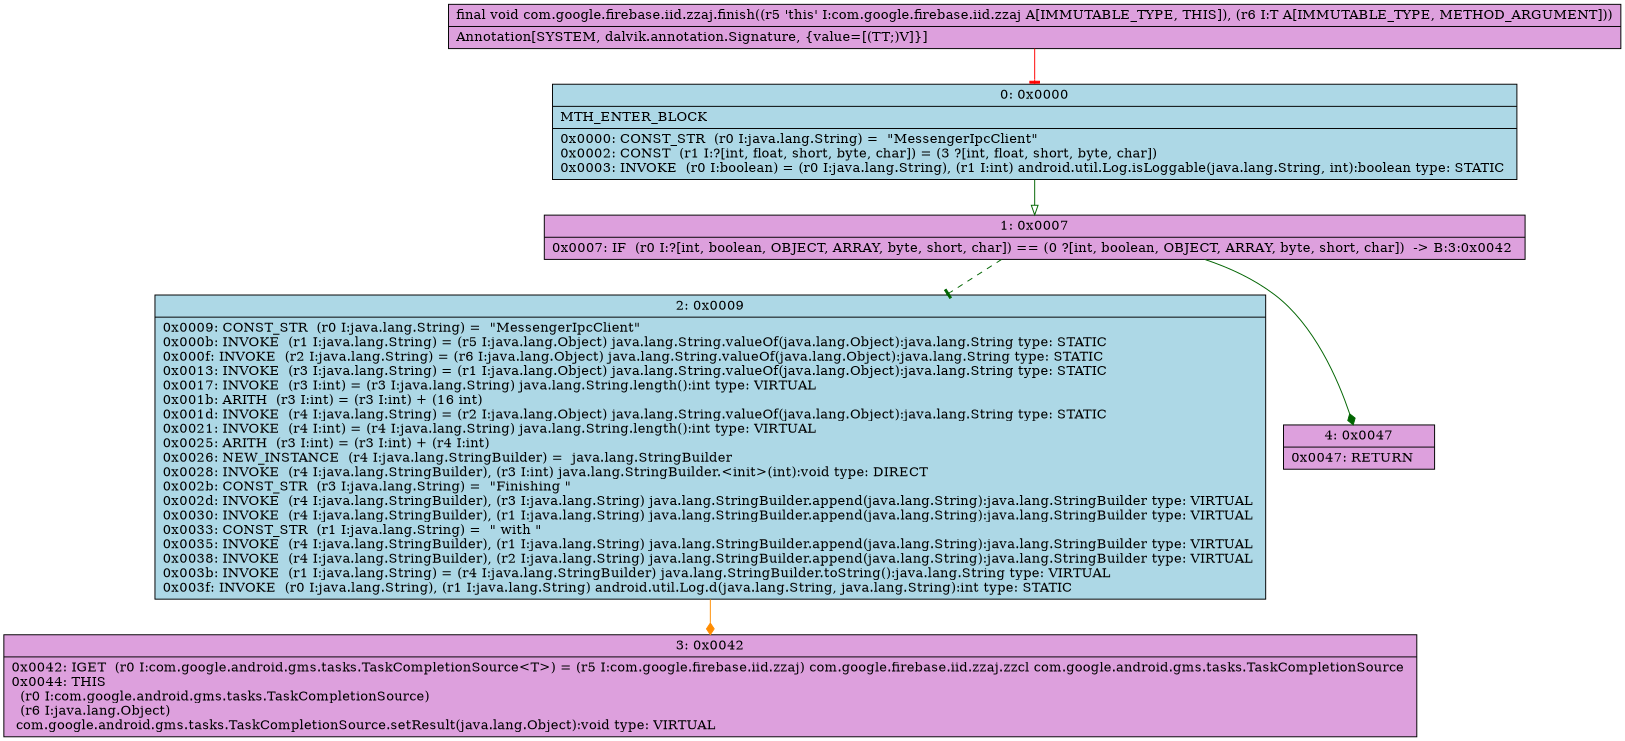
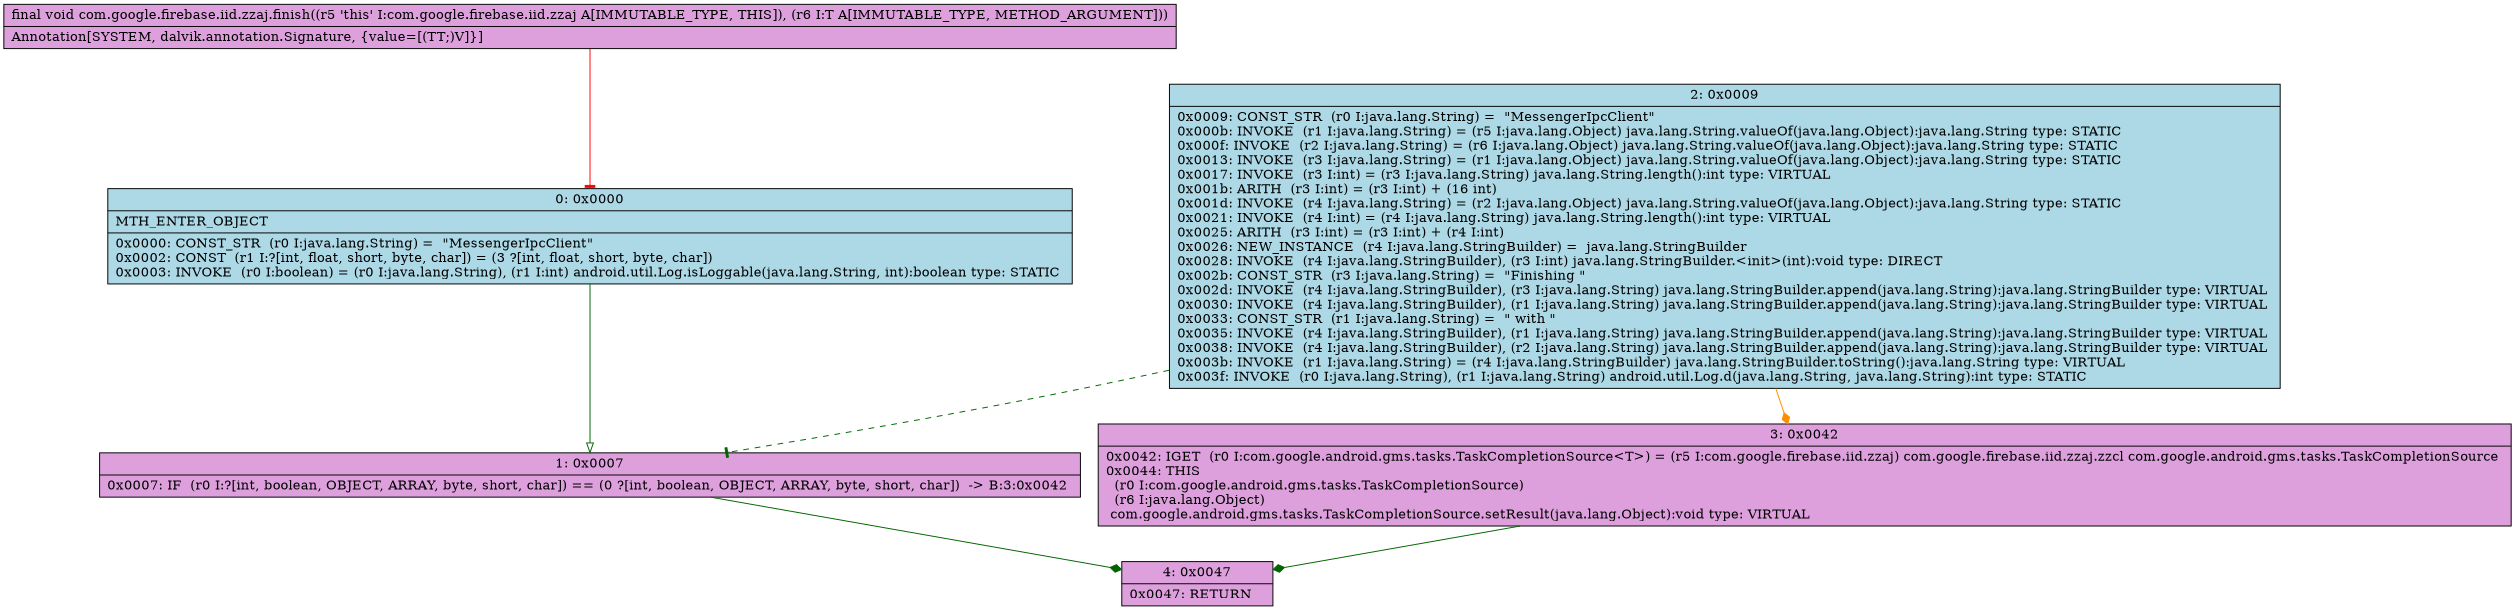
  digraph {
    node [fillcolor=plum shape=record style=filled]
    edge [arrowhead=diamond color=darkgreen]
-   n1 [fillcolor=lightblue label="{0\:\ 0x0000|MTH_ENTER_BLOCK\l|0x0000: CONST_STR  (r0 I:java.lang.String) =  \"MessengerIpcClient\" \l0x0002: CONST  (r1 I:?[int, float, short, byte, char]) = (3 ?[int, float, short, byte, char]) \l0x0003: INVOKE  (r0 I:boolean) = (r0 I:java.lang.String), (r1 I:int) android.util.Log.isLoggable(java.lang.String, int):boolean type: STATIC \l}"]
+   n1 [fillcolor=lightblue label="{0\:\ 0x0000|MTH_ENTER_OBJECT\l|0x0000: CONST_STR  (r0 I:java.lang.String) =  \"MessengerIpcClient\" \l0x0002: CONST  (r1 I:?[int, float, short, byte, char]) = (3 ?[int, float, short, byte, char]) \l0x0003: INVOKE  (r0 I:boolean) = (r0 I:java.lang.String), (r1 I:int) android.util.Log.isLoggable(java.lang.String, int):boolean type: STATIC \l}"]
    n2 [label="{1\:\ 0x0007|0x0007: IF  (r0 I:?[int, boolean, OBJECT, ARRAY, byte, short, char]) == (0 ?[int, boolean, OBJECT, ARRAY, byte, short, char])  \-\> B:3:0x0042 \l}"]
    n3 [fillcolor=lightblue label="{2\:\ 0x0009|0x0009: CONST_STR  (r0 I:java.lang.String) =  \"MessengerIpcClient\" \l0x000b: INVOKE  (r1 I:java.lang.String) = (r5 I:java.lang.Object) java.lang.String.valueOf(java.lang.Object):java.lang.String type: STATIC \l0x000f: INVOKE  (r2 I:java.lang.String) = (r6 I:java.lang.Object) java.lang.String.valueOf(java.lang.Object):java.lang.String type: STATIC \l0x0013: INVOKE  (r3 I:java.lang.String) = (r1 I:java.lang.Object) java.lang.String.valueOf(java.lang.Object):java.lang.String type: STATIC \l0x0017: INVOKE  (r3 I:int) = (r3 I:java.lang.String) java.lang.String.length():int type: VIRTUAL \l0x001b: ARITH  (r3 I:int) = (r3 I:int) + (16 int) \l0x001d: INVOKE  (r4 I:java.lang.String) = (r2 I:java.lang.Object) java.lang.String.valueOf(java.lang.Object):java.lang.String type: STATIC \l0x0021: INVOKE  (r4 I:int) = (r4 I:java.lang.String) java.lang.String.length():int type: VIRTUAL \l0x0025: ARITH  (r3 I:int) = (r3 I:int) + (r4 I:int) \l0x0026: NEW_INSTANCE  (r4 I:java.lang.StringBuilder) =  java.lang.StringBuilder \l0x0028: INVOKE  (r4 I:java.lang.StringBuilder), (r3 I:int) java.lang.StringBuilder.\<init\>(int):void type: DIRECT \l0x002b: CONST_STR  (r3 I:java.lang.String) =  \"Finishing \" \l0x002d: INVOKE  (r4 I:java.lang.StringBuilder), (r3 I:java.lang.String) java.lang.StringBuilder.append(java.lang.String):java.lang.StringBuilder type: VIRTUAL \l0x0030: INVOKE  (r4 I:java.lang.StringBuilder), (r1 I:java.lang.String) java.lang.StringBuilder.append(java.lang.String):java.lang.StringBuilder type: VIRTUAL \l0x0033: CONST_STR  (r1 I:java.lang.String) =  \" with \" \l0x0035: INVOKE  (r4 I:java.lang.StringBuilder), (r1 I:java.lang.String) java.lang.StringBuilder.append(java.lang.String):java.lang.StringBuilder type: VIRTUAL \l0x0038: INVOKE  (r4 I:java.lang.StringBuilder), (r2 I:java.lang.String) java.lang.StringBuilder.append(java.lang.String):java.lang.StringBuilder type: VIRTUAL \l0x003b: INVOKE  (r1 I:java.lang.String) = (r4 I:java.lang.StringBuilder) java.lang.StringBuilder.toString():java.lang.String type: VIRTUAL \l0x003f: INVOKE  (r0 I:java.lang.String), (r1 I:java.lang.String) android.util.Log.d(java.lang.String, java.lang.String):int type: STATIC \l}"]
    n4 [label="{4\:\ 0x0047|0x0047: RETURN   \l}"]
    n5 [label="{3\:\ 0x0042|0x0042: IGET  (r0 I:com.google.android.gms.tasks.TaskCompletionSource\<T\>) = (r5 I:com.google.firebase.iid.zzaj) com.google.firebase.iid.zzaj.zzcl com.google.android.gms.tasks.TaskCompletionSource \l0x0044: THIS  \l  (r0 I:com.google.android.gms.tasks.TaskCompletionSource)\l  (r6 I:java.lang.Object)\l com.google.android.gms.tasks.TaskCompletionSource.setResult(java.lang.Object):void type: VIRTUAL \l}"]
    n6 [label="{final void com.google.firebase.iid.zzaj.finish((r5 'this' I:com.google.firebase.iid.zzaj A[IMMUTABLE_TYPE, THIS]), (r6 I:T A[IMMUTABLE_TYPE, METHOD_ARGUMENT]))  | Annotation[SYSTEM, dalvik.annotation.Signature, \{value=[(TT;)V]\}]\l}"]
    n1 -> n2 [arrowhead=onormal]
-   n2 -> n3 [arrowhead=tee style=dashed]
+   n3 -> n2 [arrowhead=tee style=dashed]
    n2 -> n4
    n3 -> n5 [color=darkorange]
+   n5 -> n4
    n6 -> n1 [arrowhead=tee color=red]
  }
